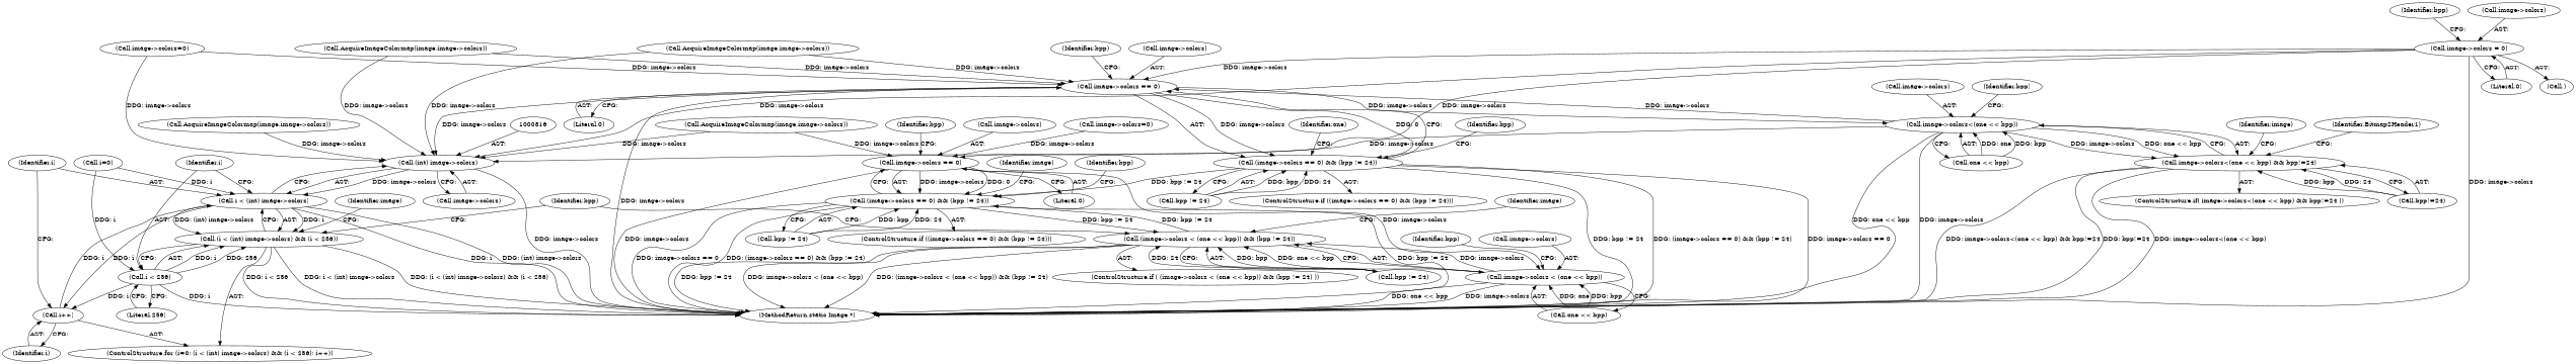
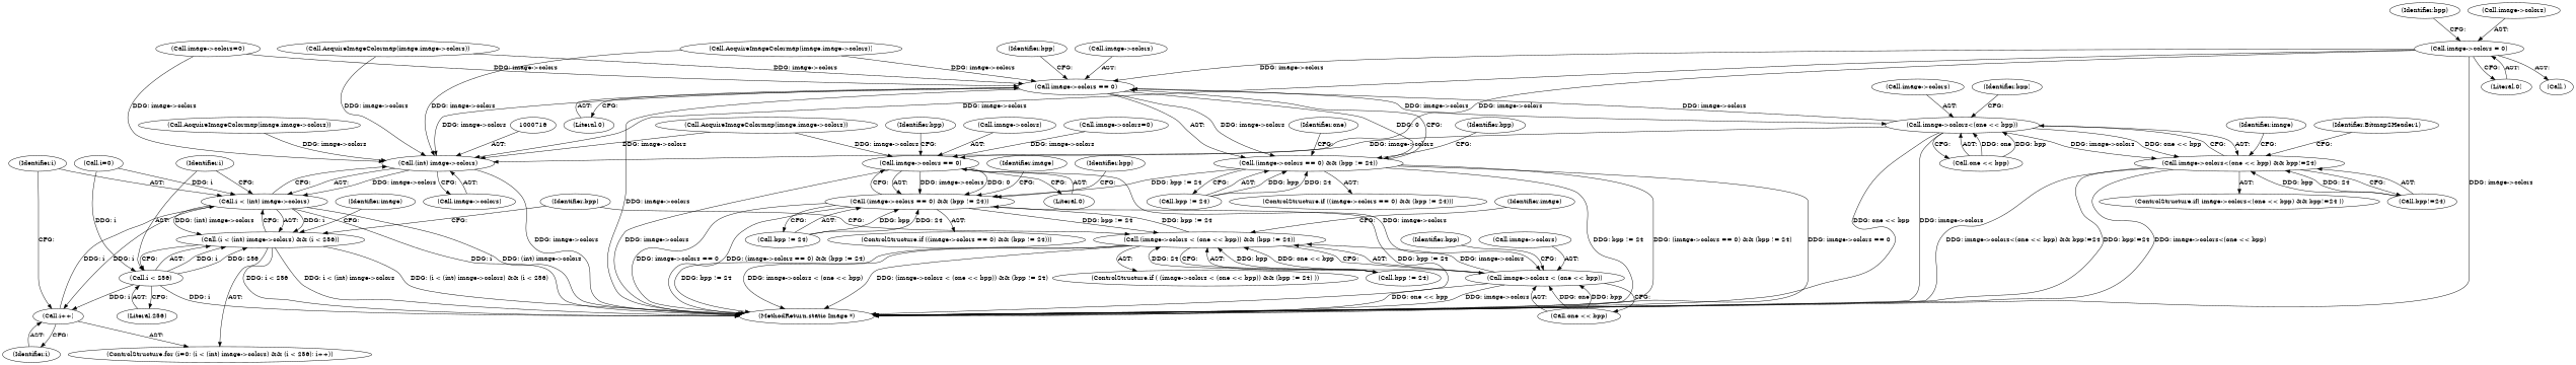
  digraph {
    n1 [label="(Call,image->colors = 0)"]
    n2 [label="(Call,image->colors == 0)"]
    n3 [label="(Call,(int) image->colors)"]
    n4 [label="(Call,image->colors == 0)"]
    n5 [label="(MethodReturn,static Image *)"]
    n6 [label="(Literal,0)"]
    n7 [label="(Call,)"]
    n8 [label="(Call,(image->colors == 0) && (bpp != 24))"]
    n9 [label="(Call,image->colors < (one << bpp))"]
    n10 [label="(Literal,0)"]
    n11 [label="(Call,i < (int) image->colors)"]
    n12 [label="(Call,image->colors)"]
    n13 [label="(Call,(image->colors == 0) && (bpp != 24))"]
    n14 [label="(Call,image->colors<(one << bpp))"]
    n15 [label="(Literal,0)"]
    n16 [label="(Call,(image->colors < (one << bpp)) && (bpp != 24))"]
    n17 [label="(Call,bpp != 24)"]
    n18 [label="(ControlStructure,if ((image->colors == 0) && (bpp != 24)))"]
    n19 [label="(Call,one << bpp)"]
    n20 [label="(ControlStructure,if ( (image->colors < (one << bpp)) && (bpp != 24) ))"]
    n21 [label="(Call,bpp != 24)"]
    n22 [label="(Call,(i < (int) image->colors) && (i < 256))"]
    n23 [label="(Call,i++)"]
    n24 [label="(Call,i < 256)"]
    n25 [label="(ControlStructure,for (i=0; (i < (int) image->colors) && (i < 256); i++))"]
    n26 [label="(Literal,256)"]
    n27 [label="(Identifier,i)"]
    n28 [label="(ControlStructure,if ((image->colors == 0) && (bpp != 24)))"]
    n29 [label="(Call,bpp != 24)"]
    n30 [label="(Call,image->colors<(one << bpp) && bpp!=24)"]
    n31 [label="(Call,one << bpp)"]
    n32 [label="(Call,bpp!=24)"]
    n33 [label="(ControlStructure,if( image->colors<(one << bpp) && bpp!=24 ))"]
    n34 [label="(Call,image->colors=0)"]
    n35 [label="(Call,image->colors)"]
    n36 [label="(Identifier,image)"]
    n37 [label="(Identifier,bpp)"]
    n38 [label="(Identifier,bpp)"]
    n39 [label="(Identifier,i)"]
    n40 [label="(Call,i=0)"]
    n41 [label="(Call,AcquireImageColormap(image,image->colors))"]
    n42 [label="(Identifier,bpp)"]
    n43 [label="(Identifier,image)"]
    n44 [label="(Call,AcquireImageColormap(image,image->colors))"]
    n45 [label="(Identifier,bpp)"]
    n46 [label="(Call,AcquireImageColormap(image,image->colors))"]
    n47 [label="(Call,AcquireImageColormap(image,image->colors))"]
    n48 [label="(Identifier,image)"]
    n49 [label="(Identifier,bpp)"]
    n50 [label="(Call,image->colors)"]
    n51 [label="(Identifier,bpp)"]
    n52 [label="(Identifier,one)"]
    n53 [label="(Call,image->colors)"]
    n54 [label="(Call,image->colors)"]
    n55 [label="(Identifier,bpp)"]
    n56 [label="(Identifier,bpp)"]
    n57 [label="(Identifier,image)"]
    n58 [label="(Identifier,i)"]
    n59 [label="(Call,image->colors)"]
    n60 [label="(Call,image->colors=0)"]
    n61 [label="(Identifier,Bitmap2Header1)"]
-   1000816
+   1000816 [label=1000716]
    n1 -> n2 [label="DDG: image->colors"]
    n1 -> n3 [label="DDG: image->colors"]
    n1 -> n4 [label="DDG: image->colors"]
    n1 -> n5 [label="DDG: image->colors"]
    n1 -> n6 [label="CFG: "]
    n1 -> n7 [label="AST: "]
    n2 -> n5 [label="DDG: image->colors"]
    n2 -> n8 [label="AST: "]
    n2 -> n8 [label="DDG: image->colors"]
    n2 -> n8 [label="DDG: 0"]
    n2 -> n9 [label="DDG: image->colors"]
    n2 -> n10 [label="CFG: "]
    n3 -> n5 [label="DDG: image->colors"]
    n3 -> n11 [label="AST: "]
    n3 -> n11 [label="DDG: image->colors"]
    n3 -> n12 [label="CFG: "]
    n4 -> n3 [label="DDG: image->colors"]
    n4 -> n5 [label="DDG: image->colors"]
    n4 -> n13 [label="AST: "]
    n4 -> n13 [label="DDG: image->colors"]
    n4 -> n13 [label="DDG: 0"]
    n4 -> n14 [label="DDG: image->colors"]
    n4 -> n15 [label="CFG: "]
    n6 -> n1 [label="AST: "]
    n8 -> n2 [label="CFG: "]
    n8 -> n5 [label="DDG: bpp != 24"]
    n8 -> n5 [label="DDG: image->colors == 0"]
    n8 -> n5 [label="DDG: (image->colors == 0) && (bpp != 24)"]
    n8 -> n16 [label="DDG: bpp != 24"]
    n8 -> n17 [label="CFG: "]
    n8 -> n18 [label="AST: "]
    n9 -> n5 [label="DDG: one << bpp"]
    n9 -> n5 [label="DDG: image->colors"]
    n9 -> n16 [label="AST: "]
    n9 -> n16 [label="DDG: image->colors"]
    n9 -> n16 [label="DDG: one << bpp"]
    n9 -> n19 [label="CFG: "]
    n10 -> n2 [label="AST: "]
    n11 -> n3 [label="CFG: "]
    n11 -> n5 [label="DDG: i"]
    n11 -> n5 [label="DDG: (int) image->colors"]
    n11 -> n22 [label="AST: "]
    n11 -> n22 [label="DDG: i"]
    n11 -> n22 [label="DDG: (int) image->colors"]
    n11 -> n23 [label="DDG: i"]
    n12 -> n3 [label="AST: "]
    n13 -> n4 [label="CFG: "]
    n13 -> n5 [label="DDG: bpp != 24"]
    n13 -> n5 [label="DDG: (image->colors == 0) && (bpp != 24)"]
    n13 -> n5 [label="DDG: image->colors == 0"]
    n13 -> n8 [label="DDG: bpp != 24"]
    n13 -> n28 [label="AST: "]
    n13 -> n29 [label="CFG: "]
    n14 -> n3 [label="DDG: image->colors"]
    n14 -> n4 [label="DDG: image->colors"]
    n14 -> n5 [label="DDG: image->colors"]
    n14 -> n5 [label="DDG: one << bpp"]
    n14 -> n30 [label="AST: "]
    n14 -> n30 [label="DDG: image->colors"]
    n14 -> n30 [label="DDG: one << bpp"]
    n14 -> n31 [label="CFG: "]
    n15 -> n4 [label="AST: "]
    n16 -> n5 [label="DDG: bpp != 24"]
    n16 -> n5 [label="DDG: image->colors < (one << bpp)"]
    n16 -> n5 [label="DDG: (image->colors < (one << bpp)) && (bpp != 24)"]
    n16 -> n8 [label="DDG: bpp != 24"]
    n16 -> n9 [label="CFG: "]
    n16 -> n20 [label="AST: "]
    n16 -> n21 [label="CFG: "]
    n17 -> n8 [label="AST: "]
    n17 -> n8 [label="DDG: bpp"]
    n17 -> n8 [label="DDG: 24"]
    n19 -> n9 [label="AST: "]
    n19 -> n9 [label="DDG: one"]
    n19 -> n9 [label="DDG: bpp"]
    n21 -> n16 [label="AST: "]
    n21 -> n16 [label="DDG: bpp"]
    n21 -> n16 [label="DDG: 24"]
    n22 -> n5 [label="DDG: i < 256"]
    n22 -> n5 [label="DDG: i < (int) image->colors"]
    n22 -> n5 [label="DDG: (i < (int) image->colors) && (i < 256)"]
    n22 -> n11 [label="CFG: "]
    n22 -> n24 [label="CFG: "]
    n22 -> n25 [label="AST: "]
    n23 -> n11 [label="DDG: i"]
    n23 -> n25 [label="AST: "]
    n23 -> n27 [label="CFG: "]
    n24 -> n5 [label="DDG: i"]
    n24 -> n22 [label="AST: "]
    n24 -> n22 [label="DDG: i"]
    n24 -> n22 [label="DDG: 256"]
    n24 -> n23 [label="DDG: i"]
    n24 -> n26 [label="CFG: "]
-   n26 -> n24 [label="CFG: "]
+   n26 -> n24 [label="AST: "]
    n27 -> n23 [label="AST: "]
    n29 -> n13 [label="AST: "]
    n29 -> n13 [label="DDG: bpp"]
    n29 -> n13 [label="DDG: 24"]
    n30 -> n5 [label="DDG: image->colors<(one << bpp) && bpp!=24"]
    n30 -> n5 [label="DDG: bpp!=24"]
    n30 -> n5 [label="DDG: image->colors<(one << bpp)"]
    n30 -> n14 [label="CFG: "]
    n30 -> n32 [label="CFG: "]
    n30 -> n33 [label="AST: "]
    n31 -> n14 [label="AST: "]
    n31 -> n14 [label="DDG: one"]
    n31 -> n14 [label="DDG: bpp"]
    n32 -> n30 [label="AST: "]
    n32 -> n30 [label="DDG: bpp"]
    n32 -> n30 [label="DDG: 24"]
    n34 -> n3 [label="DDG: image->colors"]
    n34 -> n4 [label="DDG: image->colors"]
    n35 -> n14 [label="AST: "]
    n36 -> n8 [label="CFG: "]
    n37 -> n8 [label="CFG: "]
    n38 -> n1 [label="CFG: "]
    n39 -> n11 [label="AST: "]
    n39 -> n23 [label="CFG: "]
    n40 -> n11 [label="DDG: i"]
    n40 -> n24 [label="DDG: i"]
    n41 -> n3 [label="DDG: image->colors"]
    n41 -> n4 [label="DDG: image->colors"]
    n42 -> n9 [label="CFG: "]
    n43 -> n16 [label="CFG: "]
    n44 -> n3 [label="DDG: image->colors"]
    n45 -> n13 [label="CFG: "]
    n46 -> n3 [label="DDG: image->colors"]
    n46 -> n4 [label="DDG: image->colors"]
    n47 -> n2 [label="DDG: image->colors"]
    n47 -> n3 [label="DDG: image->colors"]
    n48 -> n22 [label="CFG: "]
    n49 -> n14 [label="CFG: "]
    n50 -> n9 [label="AST: "]
    n51 -> n4 [label="CFG: "]
    n52 -> n13 [label="CFG: "]
    n53 -> n4 [label="AST: "]
    n54 -> n1 [label="AST: "]
    n55 -> n2 [label="CFG: "]
    n56 -> n16 [label="CFG: "]
    n56 -> n22 [label="CFG: "]
    n57 -> n30 [label="CFG: "]
    n58 -> n11 [label="CFG: "]
    n58 -> n24 [label="AST: "]
    n59 -> n2 [label="AST: "]
    n60 -> n2 [label="DDG: image->colors"]
    n61 -> n30 [label="CFG: "]
    1000816 -> n3 [label="AST: "]
  }
